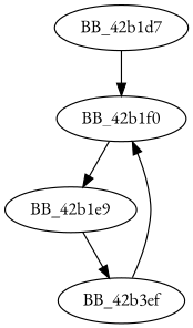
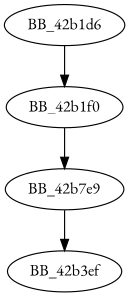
  digraph {
    fontname="EB Garamond"
    node [fontname="EB Garamond"]
    edge [fontname="EB Garamond"]
-   BB_42b1d7
+   BB_42b1d7 [label=BB_42b1d6]
    BB_42b1f0
    n3 [label=BB_42b3ef]
-   BB_42b1e9
+   BB_42b1e9 [label=BB_42b7e9]
    BB_42b1d7 -> BB_42b1f0
    BB_42b1f0 -> BB_42b1e9
-   n3 -> BB_42b1f0
    BB_42b1e9 -> n3
  }
